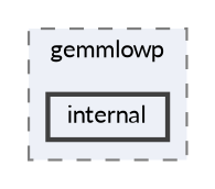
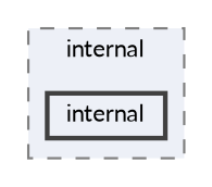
  digraph {
    compound=true
    rankdir=LR
    fontname=Lato
    n1 [color=grey25 fillcolor="#edf0f7" fontname=Lato fontsize=10 height=0.2 label=internal shape=box style="filled,bold" width=0.4]
    subgraph cluster_1 {
      bgcolor="#edf0f7"
      fontsize=10
-     label=gemmlowp
+     label=internal
      pencolor=grey50
      style="filled,dashed"
      n1
    }
  }
